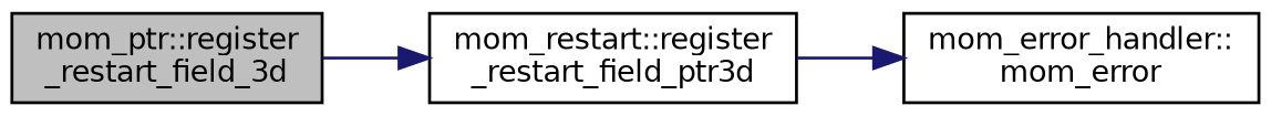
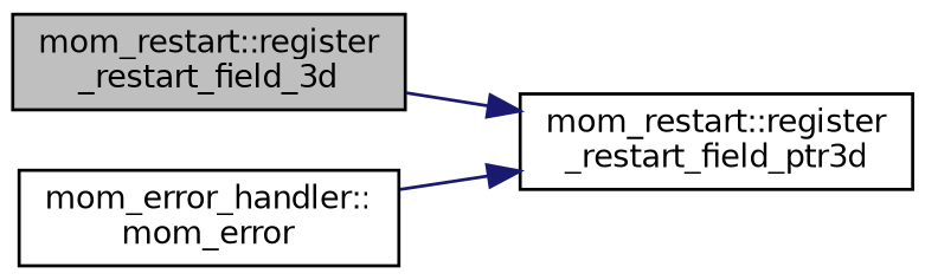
  digraph {
    rankdir=LR
    node [color=black fillcolor=white fontname=Helvetica fontsize=10 shape=record style=filled]
    edge [color=midnightblue fontname=Helvetica fontsize=10 labelfontname=Helvetica labelfontsize=10 style=solid]
-   n1 [fillcolor=grey75 fontcolor=black height=0.2 label="mom_ptr::register\l_restart_field_3d" width=0.4]
+   n1 [fillcolor=grey75 fontcolor=black height=0.2 label="mom_restart::register\l_restart_field_3d" width=0.4]
    n2 [height=0.2 label="mom_restart::register\l_restart_field_ptr3d" width=0.4]
    n3 [height=0.2 label="mom_error_handler::\lmom_error" width=0.4]
    n1 -> n2
-   n2 -> n3
+   n3 -> n2
  }
